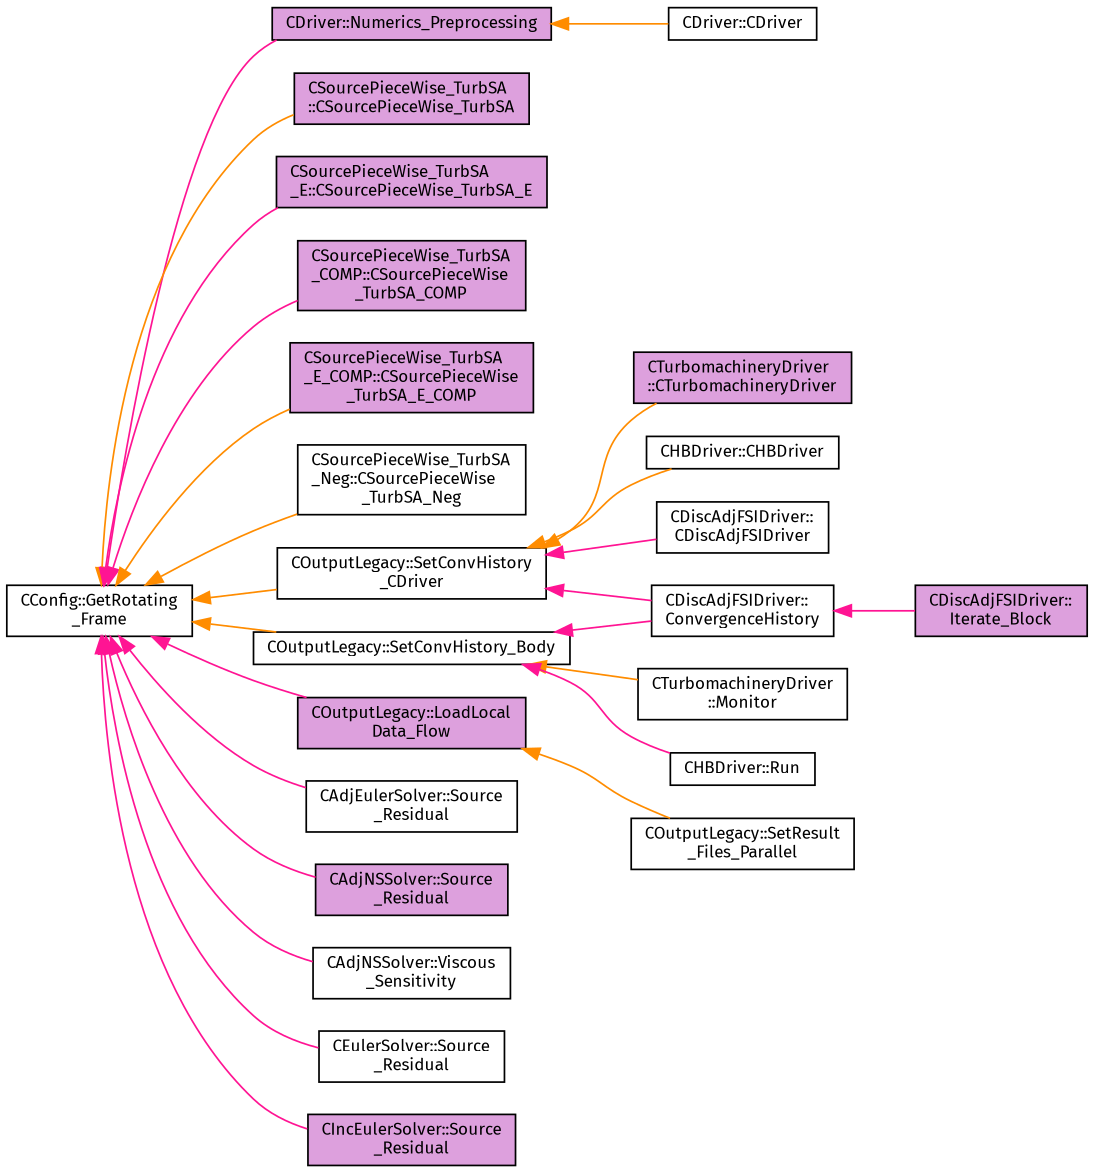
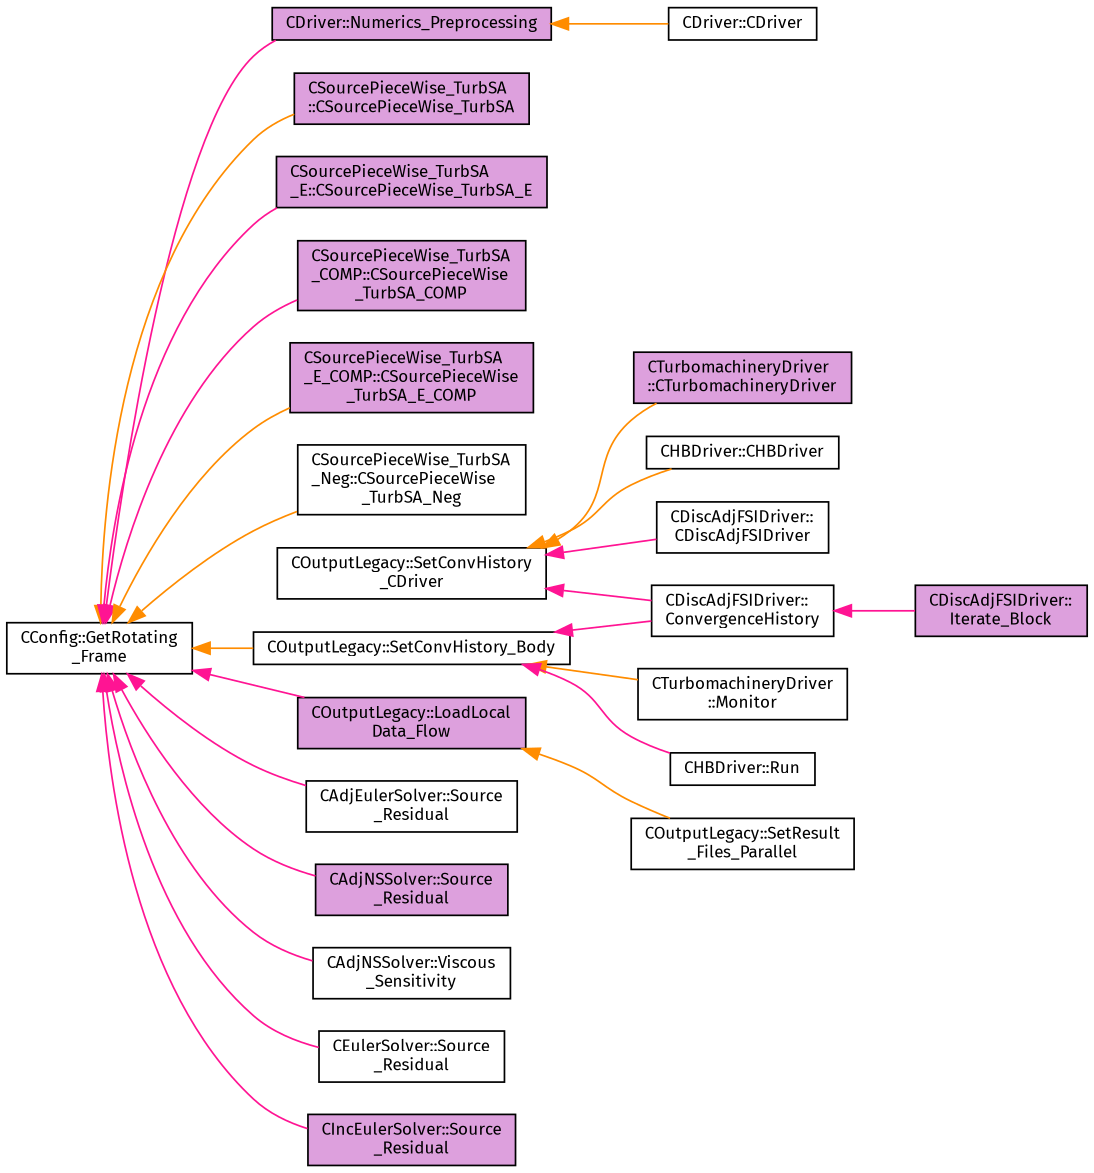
  digraph {
    fontname="Fira Sans"
    rankdir=LR
    node [color=black fillcolor=white fontname="Fira Sans" fontsize=10 shape=record style=filled]
    edge [color=deeppink dir=back fontname="Fira Sans" fontsize=10 labelfontname=Helvetica labelfontsize=10 style=solid]
    n1 [fontcolor=black height=0.2 label="CConfig::GetRotating\l_Frame" width=0.4]
    n2 [fillcolor=plum height=0.2 label="CDriver::Numerics_Preprocessing" width=0.4]
    n3 [fillcolor=plum height=0.2 label="CSourcePieceWise_TurbSA\l::CSourcePieceWise_TurbSA" width=0.4]
    n4 [fillcolor=plum height=0.2 label="CSourcePieceWise_TurbSA\l_E::CSourcePieceWise_TurbSA_E" width=0.4]
    n5 [fillcolor=plum height=0.2 label="CSourcePieceWise_TurbSA\l_COMP::CSourcePieceWise\l_TurbSA_COMP" width=0.4]
    n6 [fillcolor=plum height=0.2 label="CSourcePieceWise_TurbSA\l_E_COMP::CSourcePieceWise\l_TurbSA_E_COMP" width=0.4]
    n7 [height=0.2 label="CSourcePieceWise_TurbSA\l_Neg::CSourcePieceWise\l_TurbSA_Neg" width=0.4]
    n8 [height=0.2 label="COutputLegacy::SetConvHistory\l_CDriver" width=0.4]
    n9 [height=0.2 label="COutputLegacy::SetConvHistory_Body" width=0.4]
    n10 [fillcolor=plum height=0.2 label="COutputLegacy::LoadLocal\lData_Flow" width=0.4]
    n11 [height=0.2 label="CAdjEulerSolver::Source\l_Residual" width=0.4]
    n12 [fillcolor=plum height=0.2 label="CAdjNSSolver::Source\l_Residual" width=0.4]
    n13 [height=0.2 label="CAdjNSSolver::Viscous\l_Sensitivity" width=0.4]
    n14 [height=0.2 label="CEulerSolver::Source\l_Residual" width=0.4]
    n15 [fillcolor=plum height=0.2 label="CIncEulerSolver::Source\l_Residual" width=0.4]
    n16 [height=0.2 label="CDriver::CDriver" width=0.4]
    n17 [fillcolor=plum height=0.2 label="CTurbomachineryDriver\l::CTurbomachineryDriver" width=0.4]
    n18 [height=0.2 label="CHBDriver::CHBDriver" width=0.4]
    n19 [height=0.2 label="CDiscAdjFSIDriver::\lCDiscAdjFSIDriver" width=0.4]
    n20 [height=0.2 label="CDiscAdjFSIDriver::\lConvergenceHistory" width=0.4]
    n21 [height=0.2 label="CTurbomachineryDriver\l::Monitor" width=0.4]
    n22 [height=0.2 label="CHBDriver::Run" width=0.4]
    n23 [height=0.2 label="COutputLegacy::SetResult\l_Files_Parallel" width=0.4]
    n24 [fillcolor=plum height=0.2 label="CDiscAdjFSIDriver::\lIterate_Block" width=0.4]
    n1 -> n2
    n1 -> n3 [color=darkorange]
    n1 -> n4
    n1 -> n5
    n1 -> n6 [color=darkorange]
    n1 -> n7 [color=darkorange]
-   n1 -> n8 [color=darkorange]
    n1 -> n9 [color=darkorange]
    n1 -> n10
    n1 -> n11
    n1 -> n12
    n1 -> n13
    n1 -> n14
    n1 -> n15
    n2 -> n16 [color=darkorange]
    n8 -> n17 [color=darkorange]
    n8 -> n18 [color=darkorange]
    n8 -> n19
    n8 -> n20
    n9 -> n20
    n9 -> n21 [color=darkorange]
    n9 -> n22
    n10 -> n23 [color=darkorange]
    n20 -> n24
  }
